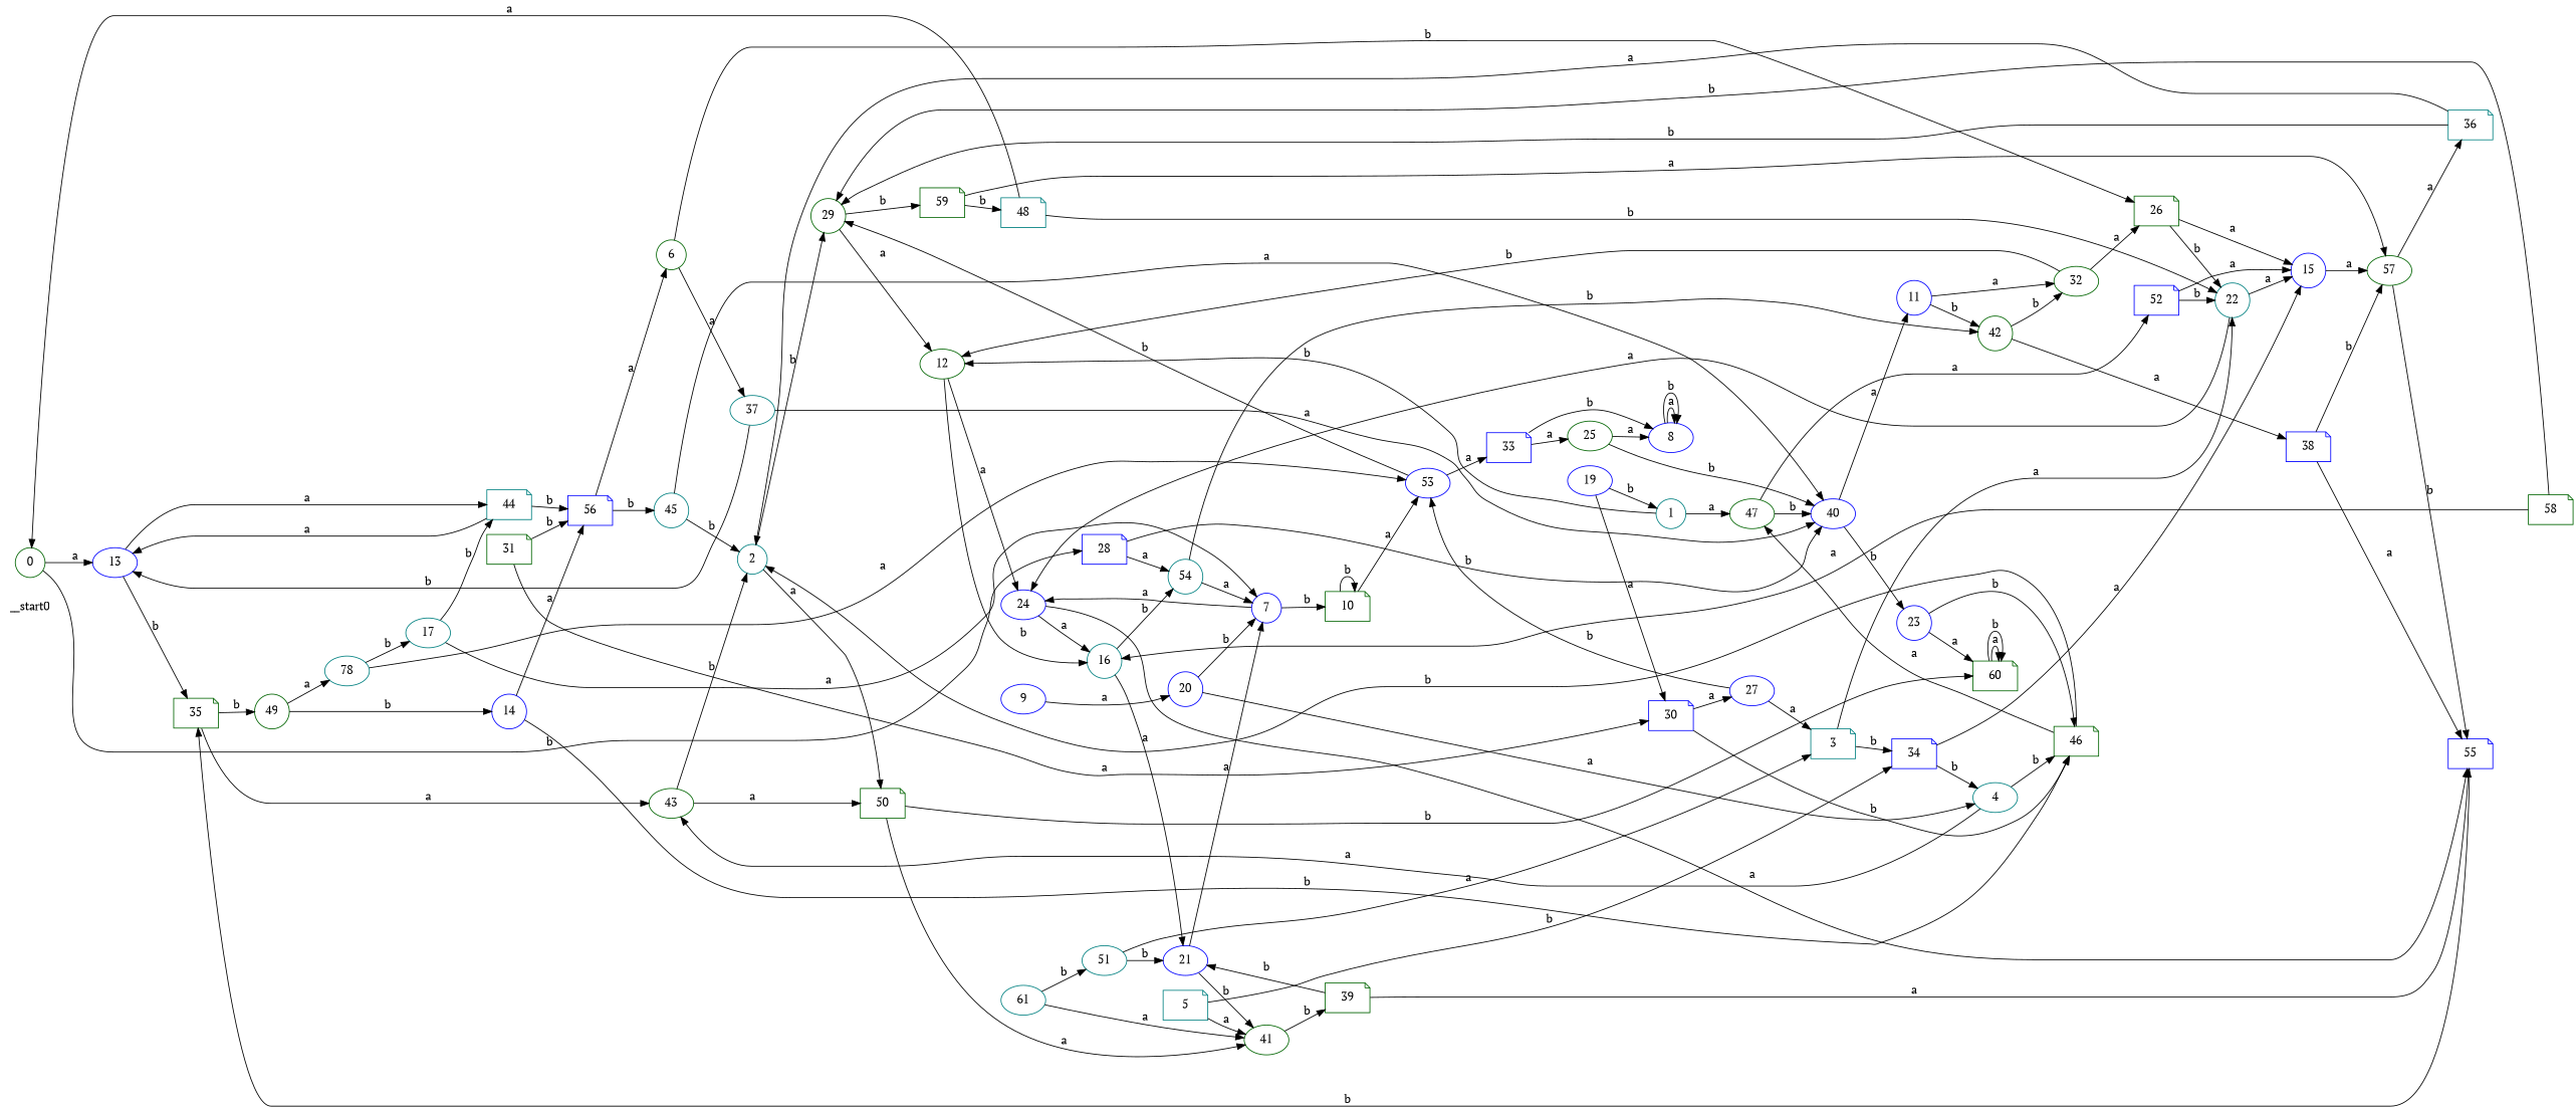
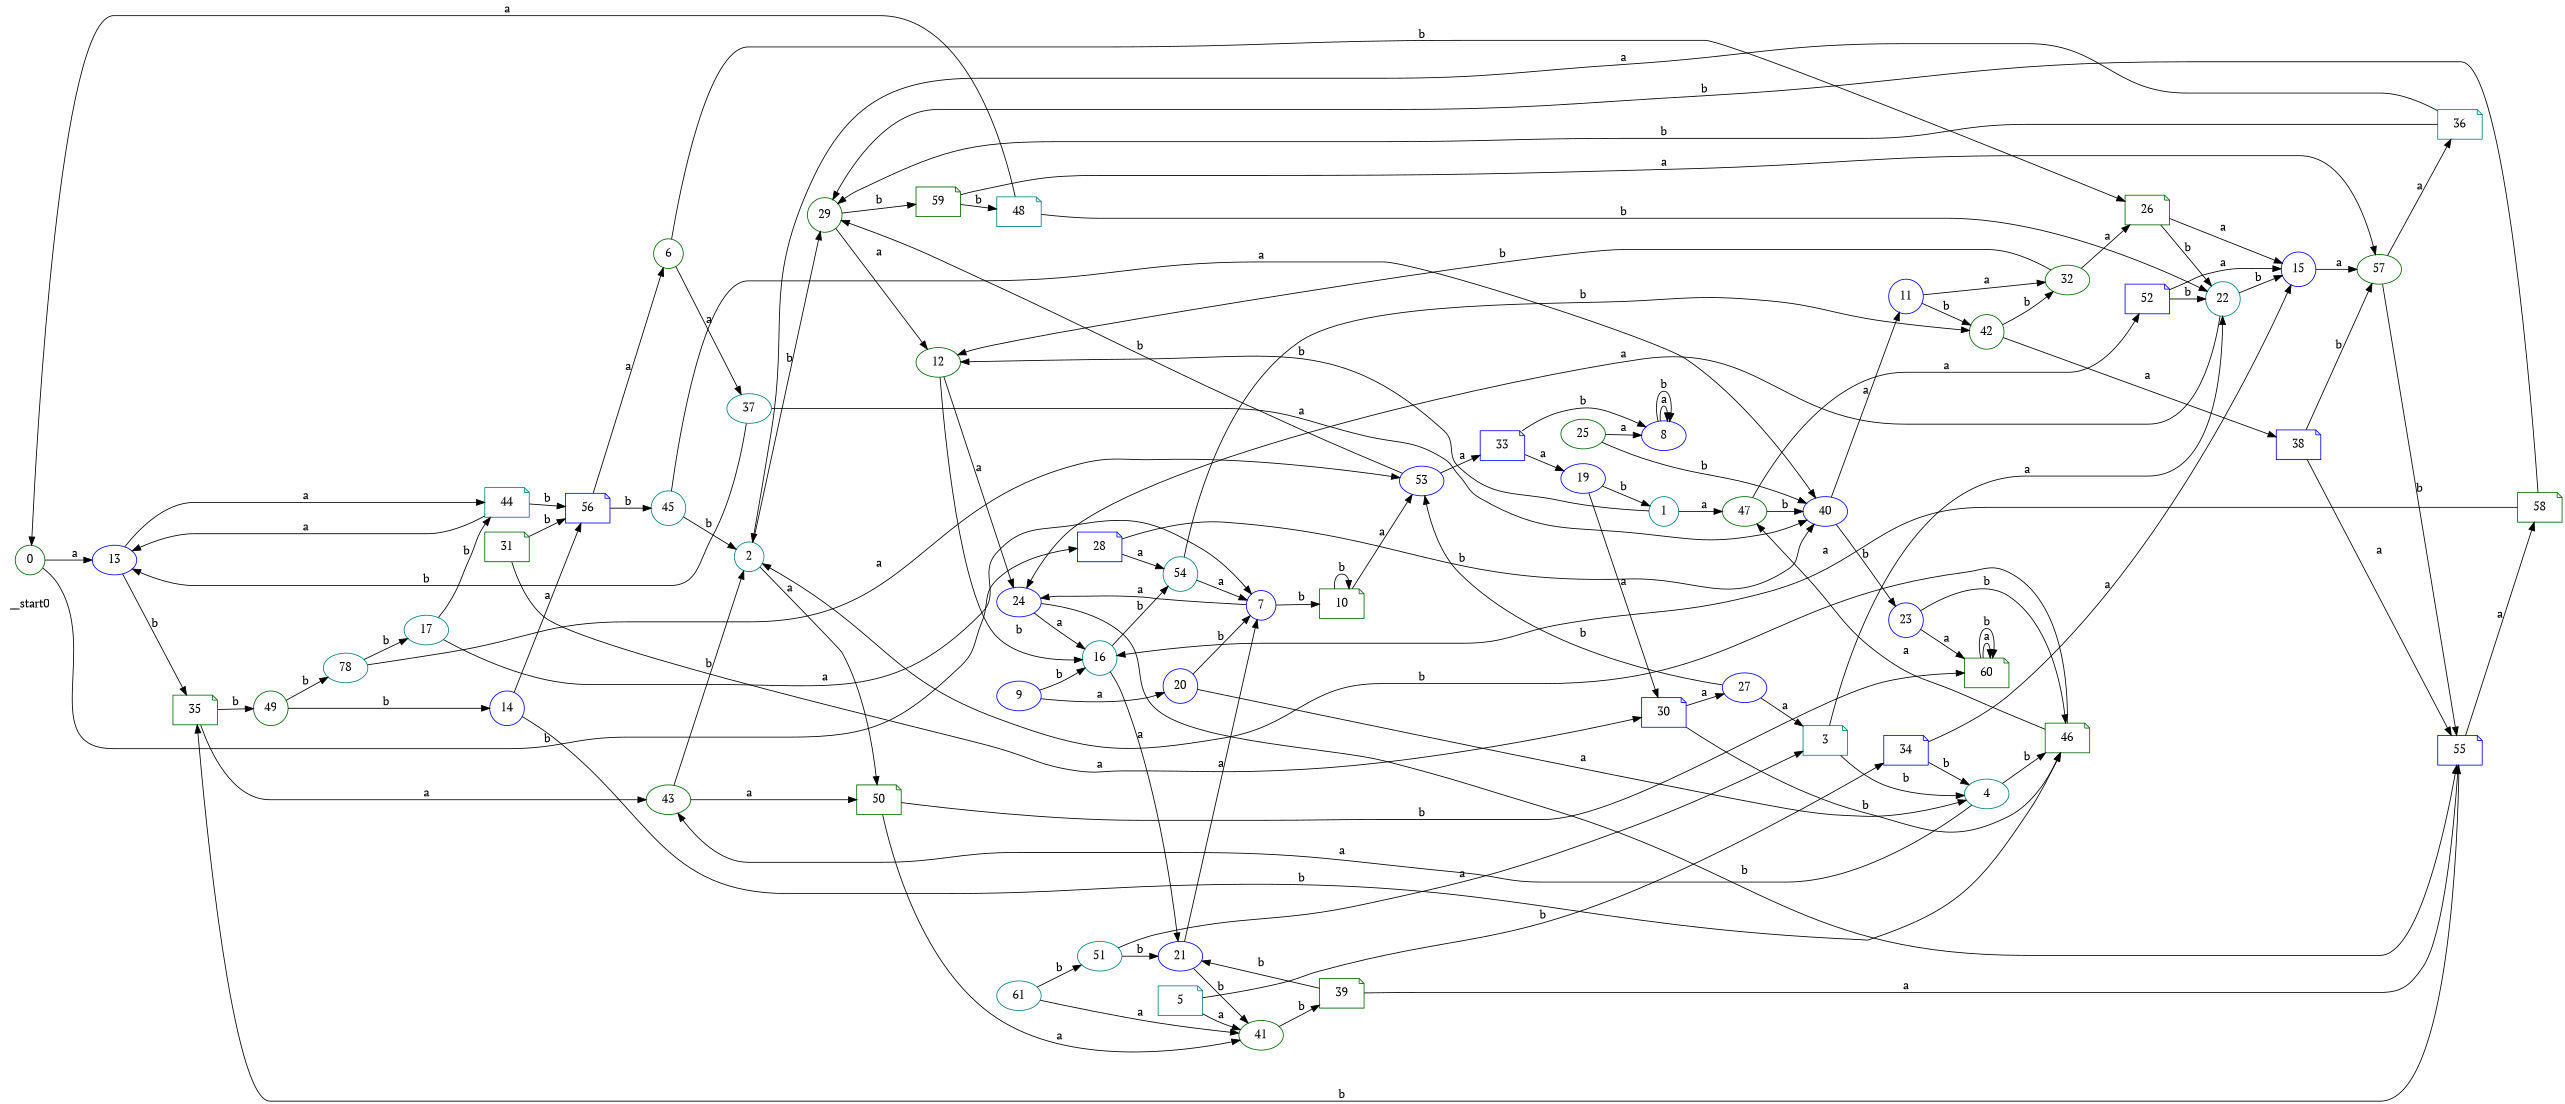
  digraph {
    fontname="PT Serif"
    rankdir=LR
    node [color=darkgreen fontname="PT Serif" shape=note fillcolor=white style=filled]
    edge [fontname="PT Serif"]
    __start0 [shape=none fillcolor="" style=""]
    n2 [label=0 shape=circle]
    n3 [color=blue label=13 shape=ellipse]
    n4 [color=blue label=28 style="rounded,filled"]
    n5 [label=35]
    n6 [color=teal label=44]
    n7 [color=teal label=54 shape=circle]
    n8 [color=blue label=40 shape=ellipse]
    n9 [color=teal label=1 shape=circle]
    n10 [label=12 shape=ellipse]
    n11 [label=47 shape=ellipse]
    n12 [color=blue label=24 shape=ellipse]
    n13 [color=teal label=16 shape=circle]
    n14 [color=blue label=52 style="rounded,filled"]
    n15 [color=teal label=2 shape=circle style="rounded,filled"]
    n16 [label=29 shape=circle]
    n17 [label=50 style="rounded,filled"]
    n18 [label=59]
    n19 [label=41 shape=ellipse style="rounded,filled"]
    n20 [label=60 style="rounded,filled"]
    n21 [color=teal label=3 style="rounded,filled"]
    n22 [color=teal label=4 shape=ellipse style="rounded,filled"]
    n23 [color=teal label=22 shape=circle style="rounded,filled"]
    n24 [label=43 shape=ellipse]
    n25 [label=46 style="rounded,filled"]
    n26 [color=blue label=15 shape=circle]
    n27 [color=teal label=5 style="rounded,filled"]
    n28 [color=blue label=34]
    n29 [label=39 style="rounded,filled"]
    n30 [label=6 shape=circle]
    n31 [label=26 style="rounded,filled"]
    n32 [color=teal label=37 shape=ellipse]
    n33 [color=blue label=7 shape=circle style="rounded,filled"]
    n34 [label=10 style="rounded,filled"]
    n35 [color=blue label=53 shape=ellipse]
    n36 [color=blue label=55]
    n37 [color=blue label=8 shape=ellipse style="rounded,filled"]
    n38 [color=blue label=9 shape=ellipse style="rounded,filled"]
    n39 [color=blue label=20 shape=circle]
    n40 [color=blue label=21 shape=ellipse]
    n41 [color=blue label=33 style="rounded,filled"]
    n42 [color=blue label=11 shape=circle style="rounded,filled"]
    n43 [label=32 shape=ellipse]
    n44 [label=42 shape=circle style="rounded,filled"]
    n45 [color=blue label=38]
    n46 [label=49 shape=circle style="rounded,filled"]
    n47 [color=blue label=56]
    n48 [color=blue label=14 shape=circle]
    n49 [color=teal label=45 shape=circle style="rounded,filled"]
    n50 [label=57 shape=ellipse]
    n51 [color=teal label=36]
    n52 [color=teal label=17 shape=ellipse style="rounded,filled"]
    n53 [color=teal label=78 shape=ellipse style="rounded,filled"]
    n54 [color=blue label=19 shape=ellipse style="rounded,filled"]
    n55 [color=blue label=30]
    n56 [color=blue label=27 shape=ellipse]
    n57 [color=blue label=23 shape=circle style="rounded,filled"]
    n58 [label=58]
    n59 [label=25 shape=ellipse]
    n60 [color=teal label=48]
    n61 [label=31 style="rounded,filled"]
    n62 [color=teal label=51 shape=ellipse style="rounded,filled"]
    n63 [color=teal label=61 shape=ellipse]
    n2 -> n3 [label=a]
    n2 -> n4 [label=b]
    n3 -> n5 [label=b]
    n3 -> n6 [label=a]
    n4 -> n7 [label=a]
    n4 -> n8 [label=b]
    n5 -> n24 [label=a]
    n5 -> n46 [label=b]
    n6 -> n3 [label=a]
    n6 -> n47 [label=b]
    n7 -> n33 [label=a]
    n7 -> n44 [label=b]
    n8 -> n42 [label=a]
    n8 -> n57 [label=b]
    n9 -> n10 [label=b]
    n9 -> n11 [label=a]
    n10 -> n12 [label=a]
    n10 -> n13 [label=b]
    n11 -> n8 [label=b]
    n11 -> n14 [label=a]
    n12 -> n13 [label=a]
-   n12 -> n36 [label=a]
+   n12 -> n36 [label=b]
    n13 -> n7 [label=b]
    n13 -> n40 [label=a]
    n14 -> n23 [label=b]
    n14 -> n26 [label=a]
    n15 -> n16 [label=b]
    n15 -> n17 [label=a]
    n16 -> n10 [label=a]
    n16 -> n18 [label=b]
    n17 -> n19 [label=a]
    n17 -> n20 [label=b]
    n18 -> n50 [label=a]
    n18 -> n60 [label=b]
    n19 -> n29 [label=b]
    n20 -> n20 [label=a]
    n20 -> n20 [label=b]
-   n21 -> n28 [label=b]
+   n21 -> n22 [label=b]
    n21 -> n23 [label=a]
    n22 -> n24 [label=a]
    n22 -> n25 [label=b]
    n23 -> n12 [label=a]
-   n23 -> n26 [label=a]
+   n23 -> n26 [label=b]
    n24 -> n15 [label=b]
    n24 -> n17 [label=a]
    n25 -> n11 [label=a]
    n25 -> n15 [label=b]
    n26 -> n50 [label=a]
    n27 -> n19 [label=a]
    n27 -> n28 [label=b]
    n28 -> n22 [label=b]
    n28 -> n26 [label=a]
    n29 -> n36 [label=a]
    n29 -> n40 [label=b]
    n30 -> n31 [label=b]
    n30 -> n32 [label=a]
    n31 -> n23 [label=b]
    n31 -> n26 [label=a]
    n32 -> n3 [label=b]
    n32 -> n8 [label=a]
    n33 -> n12 [label=a]
    n33 -> n34 [label=b]
    n34 -> n34 [label=b]
    n34 -> n35 [label=a]
    n35 -> n16 [label=b]
    n35 -> n41 [label=a]
    n36 -> n5 [label=b]
+   n36 -> n58 [label=a]
    n37 -> n37 [label=a]
    n37 -> n37 [label=b]
+   n38 -> n13 [label=b]
    n38 -> n39 [label=a]
    n39 -> n22 [label=a]
    n39 -> n33 [label=b]
    n40 -> n19 [label=b]
    n40 -> n33 [label=a]
    n41 -> n37 [label=b]
-   n41 -> n59 [label=a]
+   n41 -> n54 [label=a]
    n42 -> n43 [label=a]
    n42 -> n44 [label=b]
    n43 -> n10 [label=b]
    n43 -> n31 [label=a]
    n44 -> n43 [label=b]
    n44 -> n45 [label=a]
    n45 -> n36 [label=a]
    n45 -> n50 [label=b]
    n46 -> n48 [label=b]
-   n46 -> n53 [label=a]
+   n46 -> n53 [label=b]
    n47 -> n30 [label=a]
    n47 -> n49 [label=b]
    n48 -> n25 [label=b]
    n48 -> n47 [label=a]
    n49 -> n8 [label=a]
    n49 -> n15 [label=b]
    n50 -> n36 [label=b]
    n50 -> n51 [label=a]
    n51 -> n15 [label=a]
    n51 -> n16 [label=b]
    n52 -> n6 [label=b]
    n52 -> n33 [label=a]
    n53 -> n35 [label=a]
    n53 -> n52 [label=b]
    n54 -> n9 [label=b]
    n54 -> n55 [label=a]
    n55 -> n25 [label=b]
    n55 -> n56 [label=a]
    n56 -> n21 [label=a]
    n56 -> n35 [label=b]
    n57 -> n20 [label=a]
    n57 -> n25 [label=b]
    n58 -> n13 [label=a]
    n58 -> n16 [label=b]
    n59 -> n8 [label=b]
    n59 -> n37 [label=a]
    n60 -> n2 [label=a]
    n60 -> n23 [label=b]
    n61 -> n47 [label=b]
    n61 -> n55 [label=a]
    n62 -> n21 [label=a]
    n62 -> n40 [label=b]
    n63 -> n19 [label=a]
    n63 -> n62 [label=b]
  }
